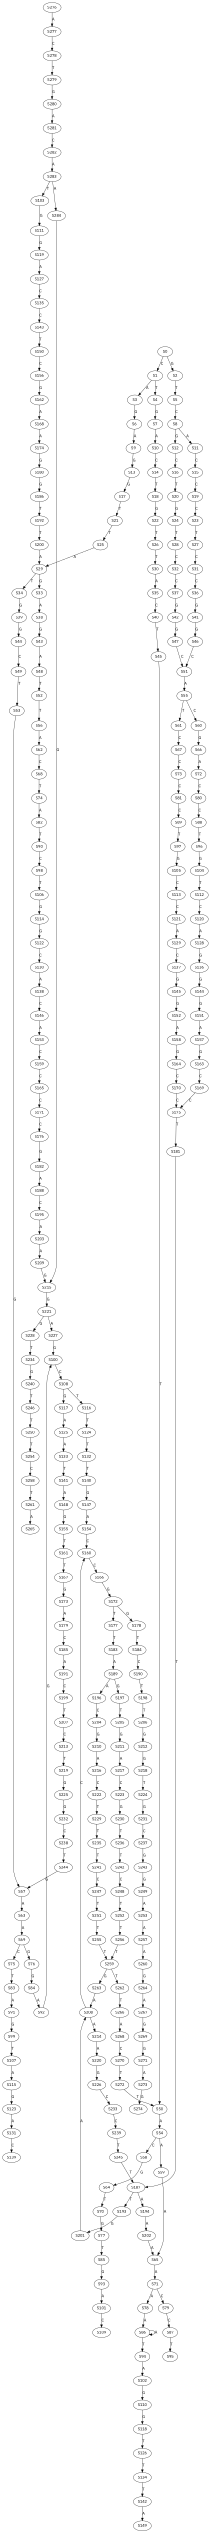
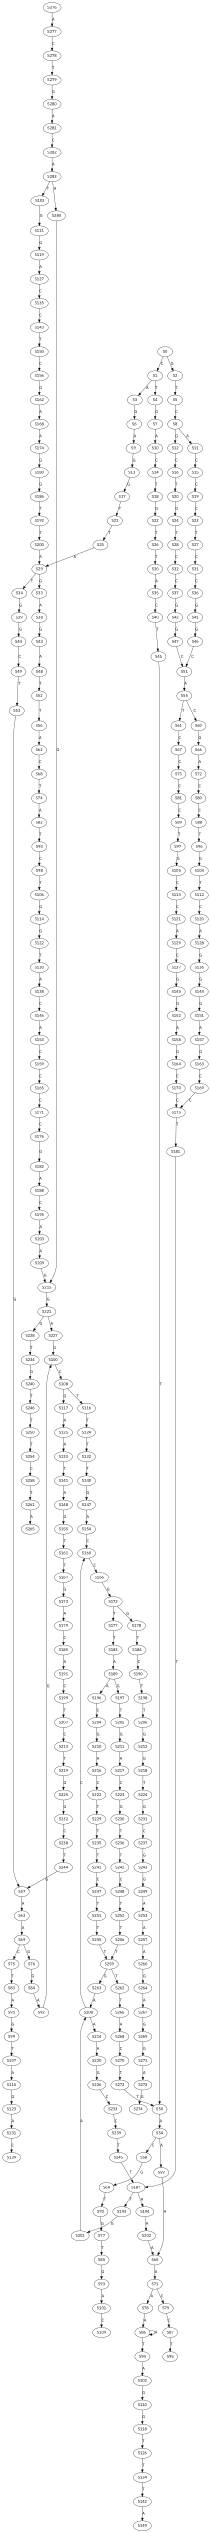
  strict digraph {
    fontname="IBM Plex Sans"
    node [fontname="IBM Plex Sans"]
    edge [fontname="IBM Plex Sans"]
    S0
    S1
    S2
    S3
    S4
    S5
    S6
    S7
    S8
    S9
    S10
    S11
    S12
    S13
    S14
    S15
    S16
    S17
    S18
    S19
    S20
    S21
    S22
    S23
    S24
    S25
    S26
    S27
    S28
    S29
    S30
    S31
    S32
    S33
    S34
    S35
    S36
    S37
    S38
    S39
    S40
    S41
    S42
    S43
    S44
    S45
    S46
    S47
    S48
    S49
    S50
    S51
    S52
    S53
    S54
    S55
    S56
    S57
    S58
    S59
    S60
    S61
    S62
    S63
    S64
    S65
    S66
    S67
    S68
    S69
    S70
    S71
    S72
    S73
    S74
    S75
    S76
    S77
    S78
    S79
    S80
    S81
    S82
    S83
    S84
    S85
    S86
    S87
    S88
    S89
    S90
    S91
    S92
    S93
    S94
    S95
    S96
    S97
    S98
    S99
    S100
    S101
    S102
    S104
    S105
    S106
    S107
    S108
    S109
    S110
    S103
    S111
    S112
    S113
    S114
    S115
    S116
    S117
    S118
    S119
    S120
    S121
    S122
    S123
    S124
    S125
    S126
    S127
    S128
    S129
    S130
    S131
    S132
    S133
    S134
    S135
    S136
    S137
    S138
    S139
    S140
    S141
    S142
    S143
    S144
    S145
    S146
    S147
    S148
    S149
    S150
    S151
    S152
    S153
    S154
    S155
    S156
    S157
    S158
    S159
    S160
    S161
    S162
    S163
    S164
    S165
    S166
    S167
    S168
    S169
    S170
    S171
    S172
    S173
    S174
    S175
    S176
    S177
    S178
    S179
    S180
    S181
    S182
    S183
    S184
    S185
    S186
    S187
    S188
    S189
    S190
    S191
    S192
    S193
    S194
    S195
    S196
    S197
    S198
    S199
    S200
    S201
    S202
    S203
    S204
    S205
    S206
    S207
    S208
    S209
    S210
    S211
    S212
    S213
    S214
    S215
    S216
    S217
    S218
    S219
    S220
    S221
    S222
    S223
    S224
    S225
    S226
    S227
    S228
    S229
    S230
    S231
    S232
    S233
    S234
    S235
    S236
    S237
    S238
    S239
    S240
    S241
    S242
    S243
    S244
    S245
    S246
    S247
    S248
    S249
    S250
    S251
    S252
    S253
    S254
    S255
    S256
    S257
    S258
    S259
    S260
    S261
    S262
    S263
    S264
    S265
    S266
    S267
    S268
    S269
    S270
    S271
    S272
    S273
    S274
    S276
    S277
    S278
    S279
    S280
    S281
    S282
    S283
    S284
    S0 -> S1 [label=C]
    S0 -> S2 [label=G]
    S1 -> S3 [label=A]
    S1 -> S4 [label=T]
    S2 -> S5 [label=T]
    S3 -> S6 [label=G]
    S4 -> S7 [label=G]
    S5 -> S8 [label=C]
    S6 -> S9 [label=A]
    S7 -> S10 [label=A]
    S8 -> S11 [label=A]
    S8 -> S12 [label=G]
    S9 -> S13 [label=G]
    S10 -> S14 [label=C]
    S11 -> S15 [label=C]
    S12 -> S16 [label=C]
    S13 -> S17 [label=G]
    S14 -> S18 [label=T]
    S15 -> S19 [label=C]
    S16 -> S20 [label=T]
    S17 -> S21 [label=T]
    S18 -> S22 [label=G]
    S19 -> S23 [label=C]
    S20 -> S24 [label=G]
    S21 -> S25 [label=T]
    S22 -> S26 [label=T]
    S23 -> S27 [label=T]
    S24 -> S28 [label=T]
    S25 -> S29 [label=A]
    S26 -> S30 [label=T]
    S27 -> S31 [label=C]
    S28 -> S32 [label=C]
    S29 -> S33 [label=G]
    S29 -> S34 [label=T]
    S30 -> S35 [label=A]
    S31 -> S36 [label=C]
    S32 -> S37 [label=C]
    S33 -> S38 [label=A]
    S34 -> S39 [label=G]
    S35 -> S40 [label=C]
    S36 -> S41 [label=G]
    S37 -> S42 [label=G]
    S38 -> S43 [label=G]
    S39 -> S44 [label=G]
    S40 -> S45 [label=T]
    S41 -> S46 [label=G]
    S42 -> S47 [label=G]
    S43 -> S48 [label=A]
    S44 -> S49 [label=C]
    S45 -> S50 [label=T]
    S46 -> S51 [label=C]
    S47 -> S51 [label=C]
    S48 -> S52 [label=T]
    S49 -> S53 [label=T]
    S50 -> S54 [label=A]
    S51 -> S55 [label=A]
    S52 -> S56 [label=T]
    S53 -> S57 [label=G]
    S54 -> S58 [label=C]
    S54 -> S59 [label=A]
    S55 -> S60 [label=C]
    S55 -> S61 [label=T]
    S56 -> S62 [label=A]
    S57 -> S63 [label=A]
    S58 -> S64 [label=G]
    S59 -> S65 [label=A]
    S60 -> S66 [label=G]
    S61 -> S67 [label=C]
    S62 -> S68 [label=C]
    S63 -> S69 [label=A]
    S64 -> S70 [label=T]
    S65 -> S71 [label=A]
    S66 -> S72 [label=A]
    S67 -> S73 [label=C]
    S68 -> S74 [label=T]
    S69 -> S75 [label=C]
    S69 -> S76 [label=G]
    S70 -> S77 [label=G]
    S71 -> S78 [label=A]
    S71 -> S79 [label=C]
    S72 -> S80 [label=C]
    S73 -> S81 [label=C]
    S74 -> S82 [label=A]
    S75 -> S83 [label=T]
    S76 -> S84 [label=G]
    S77 -> S85 [label=T]
    S78 -> S86 [label=A]
    S79 -> S87 [label=C]
    S80 -> S88 [label=C]
    S81 -> S89 [label=C]
    S82 -> S90 [label=T]
    S83 -> S91 [label=A]
    S84 -> S92 [label=A]
    S85 -> S93 [label=G]
    S86 -> S86 [label=A]
    S86 -> S94 [label=T]
    S87 -> S95 [label=T]
    S88 -> S96 [label=T]
    S89 -> S97 [label=T]
    S90 -> S98 [label=C]
    S91 -> S99 [label=G]
    S92 -> S100 [label=G]
    S93 -> S101 [label=A]
    S94 -> S102 [label=A]
    S96 -> S104 [label=G]
    S97 -> S105 [label=G]
    S98 -> S106 [label=T]
    S99 -> S107 [label=T]
    S100 -> S108 [label=C]
    S101 -> S109 [label=C]
    S102 -> S110 [label=G]
    S104 -> S112 [label=T]
    S105 -> S113 [label=C]
    S106 -> S114 [label=G]
    S107 -> S115 [label=A]
    S108 -> S116 [label=T]
    S108 -> S117 [label=G]
    S110 -> S118 [label=G]
    S103 -> S111 [label=G]
    S111 -> S119 [label=G]
    S112 -> S120 [label=C]
    S113 -> S121 [label=C]
    S114 -> S122 [label=G]
    S115 -> S123 [label=G]
    S116 -> S124 [label=T]
    S117 -> S125 [label=A]
    S118 -> S126 [label=T]
    S119 -> S127 [label=A]
    S120 -> S128 [label=A]
    S121 -> S129 [label=A]
-   S122 -> S130 [label=C]
+   S122 -> S130 [label=T]
    S123 -> S131 [label=A]
    S124 -> S132 [label=T]
    S125 -> S133 [label=A]
    S126 -> S134 [label=T]
    S127 -> S135 [label=C]
    S128 -> S136 [label=G]
    S129 -> S137 [label=C]
    S130 -> S138 [label=A]
    S131 -> S139 [label=C]
    S132 -> S140 [label=T]
    S133 -> S141 [label=T]
    S134 -> S142 [label=T]
    S135 -> S143 [label=C]
    S136 -> S144 [label=G]
    S137 -> S145 [label=G]
    S138 -> S146 [label=C]
    S140 -> S147 [label=G]
    S141 -> S148 [label=A]
    S142 -> S149 [label=A]
    S143 -> S150 [label=T]
    S144 -> S151 [label=G]
    S145 -> S152 [label=G]
    S146 -> S153 [label=A]
    S147 -> S154 [label=A]
    S148 -> S155 [label=G]
    S150 -> S156 [label=C]
    S151 -> S157 [label=A]
    S152 -> S158 [label=A]
    S153 -> S159 [label=C]
    S154 -> S160 [label=C]
    S155 -> S161 [label=T]
    S156 -> S162 [label=G]
    S157 -> S163 [label=G]
    S158 -> S164 [label=G]
    S159 -> S165 [label=C]
    S160 -> S166 [label=C]
    S161 -> S167 [label=T]
    S162 -> S168 [label=A]
    S163 -> S169 [label=C]
    S164 -> S170 [label=C]
    S165 -> S171 [label=C]
    S166 -> S172 [label=G]
    S167 -> S173 [label=G]
    S168 -> S174 [label=A]
    S169 -> S175 [label=C]
    S170 -> S175 [label=C]
    S171 -> S176 [label=C]
    S172 -> S177 [label=T]
    S172 -> S178 [label=G]
    S173 -> S179 [label=A]
    S174 -> S180 [label=G]
    S175 -> S181 [label=T]
    S176 -> S182 [label=G]
    S177 -> S183 [label=T]
    S178 -> S184 [label=T]
    S179 -> S185 [label=C]
    S180 -> S186 [label=G]
    S181 -> S187 [label=T]
    S182 -> S188 [label=A]
    S183 -> S189 [label=A]
    S184 -> S190 [label=C]
    S185 -> S191 [label=A]
    S186 -> S192 [label=T]
    S187 -> S193 [label=T]
    S187 -> S194 [label=A]
    S188 -> S195 [label=C]
    S189 -> S196 [label=A]
    S189 -> S197 [label=G]
    S190 -> S198 [label=T]
    S191 -> S199 [label=C]
    S192 -> S200 [label=T]
    S193 -> S201 [label=G]
    S194 -> S202 [label=A]
    S195 -> S203 [label=A]
    S196 -> S204 [label=C]
    S197 -> S205 [label=T]
    S198 -> S206 [label=T]
    S199 -> S207 [label=T]
    S200 -> S29 [label=A]
    S201 -> S208 [label=A]
    S202 -> S65 [label=A]
    S203 -> S209 [label=A]
    S204 -> S210 [label=G]
    S205 -> S211 [label=G]
    S206 -> S212 [label=G]
    S207 -> S213 [label=C]
    S208 -> S160 [label=C]
    S208 -> S214 [label=A]
    S209 -> S215 [label=G]
    S210 -> S216 [label=A]
    S211 -> S217 [label=A]
    S212 -> S218 [label=G]
    S213 -> S219 [label=T]
    S214 -> S220 [label=A]
    S215 -> S221 [label=G]
    S216 -> S222 [label=C]
    S217 -> S223 [label=C]
    S218 -> S224 [label=T]
    S219 -> S225 [label=G]
    S220 -> S226 [label=G]
    S221 -> S227 [label=A]
    S221 -> S228 [label=G]
    S222 -> S229 [label=T]
    S223 -> S230 [label=G]
    S224 -> S231 [label=G]
    S225 -> S232 [label=G]
    S226 -> S233 [label=C]
    S227 -> S100 [label=G]
    S228 -> S234 [label=T]
    S229 -> S235 [label=T]
    S230 -> S236 [label=T]
    S231 -> S237 [label=C]
    S232 -> S238 [label=C]
    S233 -> S239 [label=C]
    S234 -> S240 [label=G]
    S235 -> S241 [label=T]
    S236 -> S242 [label=T]
    S237 -> S243 [label=G]
    S238 -> S244 [label=T]
    S239 -> S245 [label=T]
    S240 -> S246 [label=T]
    S241 -> S247 [label=C]
    S242 -> S248 [label=C]
    S243 -> S249 [label=G]
    S244 -> S57 [label=G]
    S245 -> S187 [label=T]
    S246 -> S250 [label=T]
    S247 -> S251 [label=T]
    S248 -> S252 [label=T]
    S249 -> S253 [label=A]
    S250 -> S254 [label=T]
    S251 -> S255 [label=T]
    S252 -> S256 [label=T]
    S253 -> S257 [label=A]
    S254 -> S258 [label=C]
    S255 -> S259 [label=T]
    S256 -> S259 [label=T]
    S257 -> S260 [label=A]
    S258 -> S261 [label=T]
    S259 -> S262 [label=T]
    S259 -> S263 [label=G]
    S260 -> S264 [label=G]
    S261 -> S265 [label=A]
    S262 -> S266 [label=T]
    S263 -> S208 [label=A]
    S264 -> S267 [label=A]
    S266 -> S268 [label=A]
    S267 -> S269 [label=G]
    S268 -> S270 [label=C]
    S269 -> S271 [label=G]
    S270 -> S272 [label=T]
    S271 -> S273 [label=A]
    S272 -> S50 [label=T]
    S273 -> S274 [label=G]
    S276 -> S277 [label=A]
    S277 -> S278 [label=C]
    S278 -> S279 [label=T]
    S279 -> S280 [label=G]
    S280 -> S281 [label=A]
    S281 -> S282 [label=C]
    S282 -> S283 [label=A]
    S283 -> S103 [label=T]
    S283 -> S284 [label=A]
    S284 -> S215 [label=G]
  }
